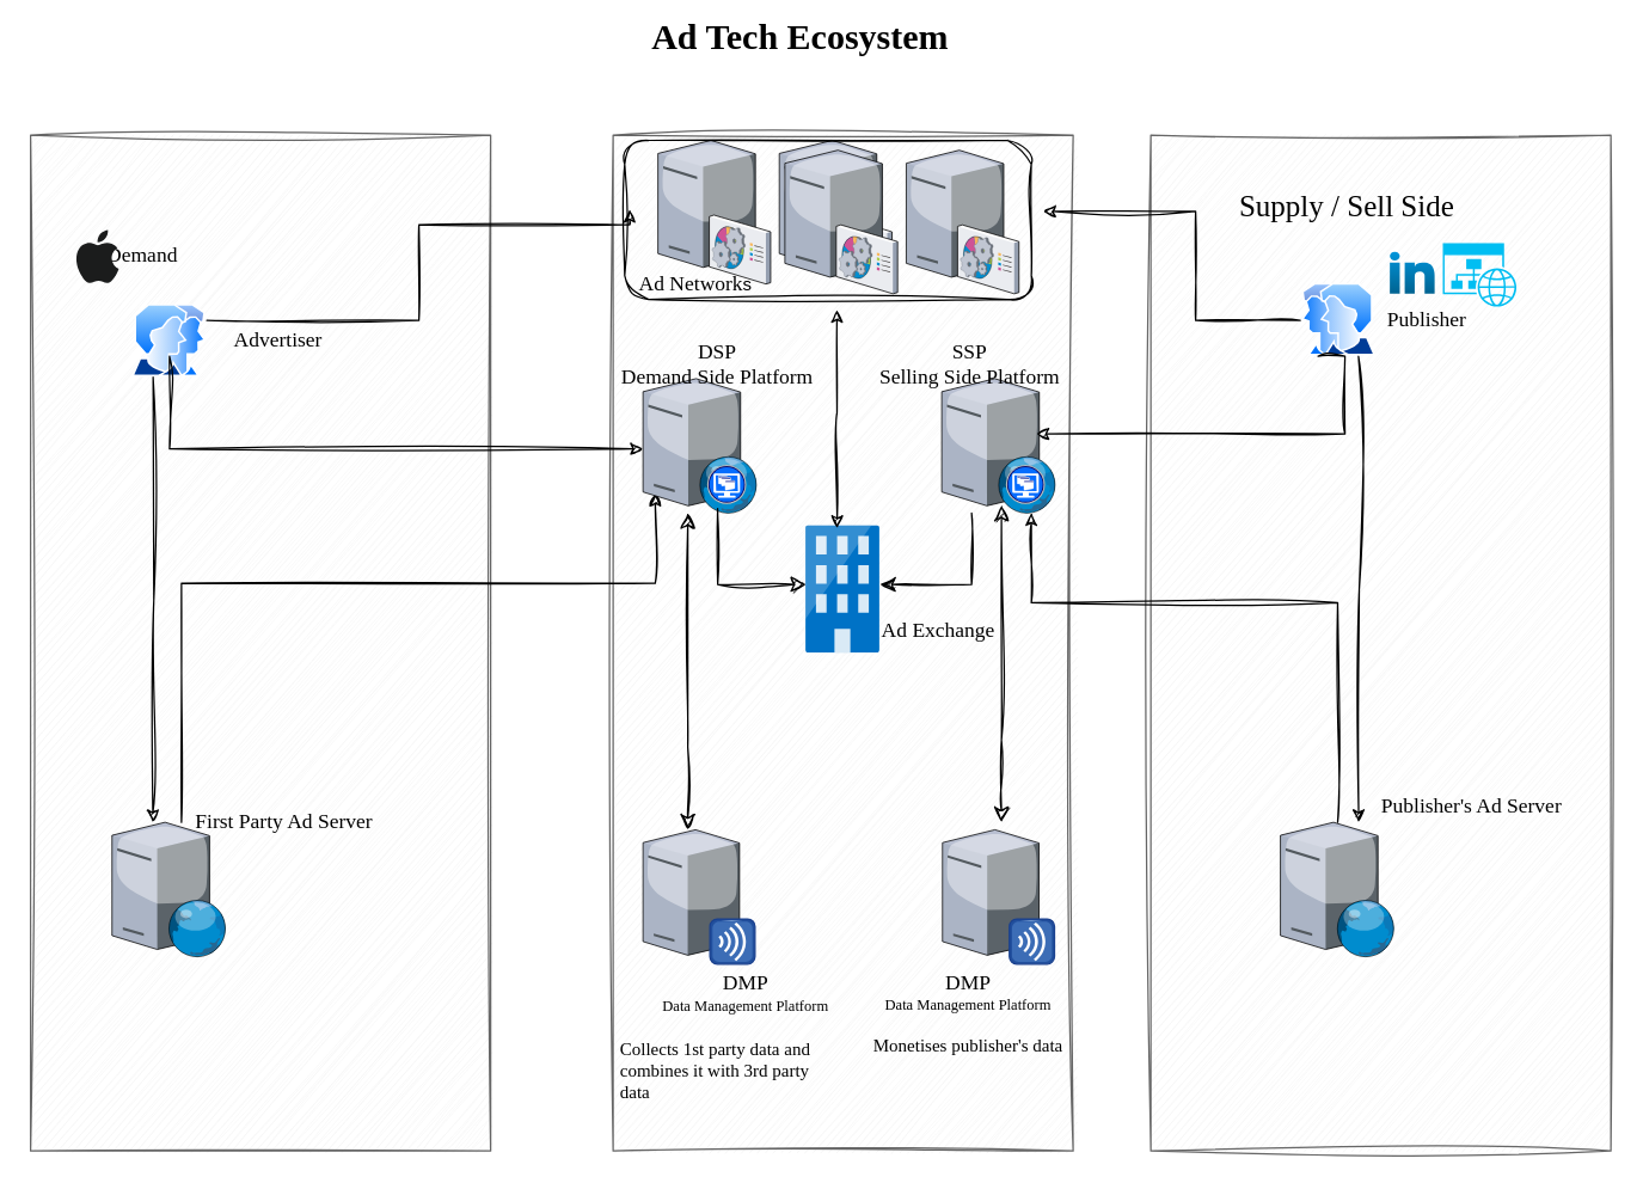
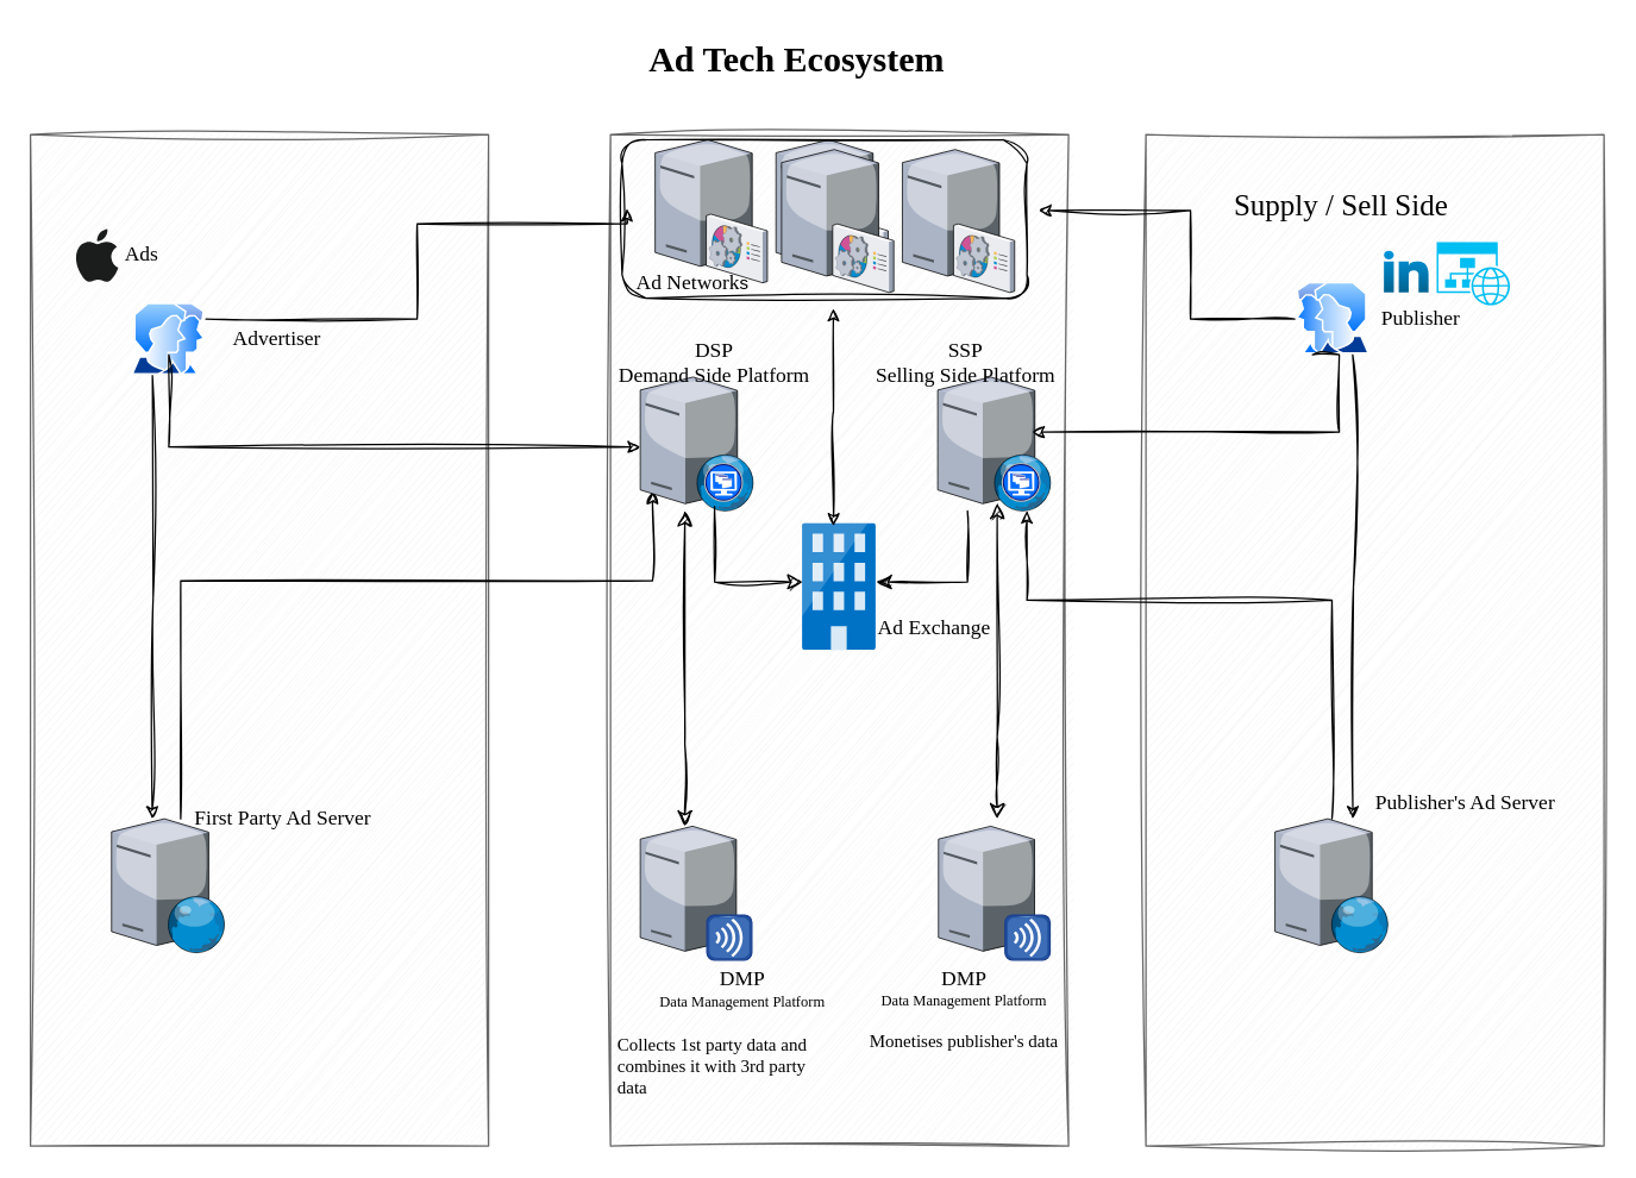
  <mxCell id="0" style=";html=1;" />
  <mxCell id="1" style=";html=1;" parent="0" />
  <mxCell id="2" value="&lt;br&gt;&lt;div&gt;&lt;br/&gt;&lt;/div&gt;" style="whiteSpace=wrap;html=1;fillColor=#f5f5f5;fontSize=14;strokeColor=#666666;verticalAlign=top;fontColor=#333333;sketch=1;curveFitting=1;jiggle=2;" parent="1" vertex="1"><mxGeometry x="410" y="90" width="308" height="680" as="geometry" /></mxCell>
  <mxCell id="3" value="" style="verticalLabelPosition=bottom;aspect=fixed;html=1;verticalAlign=top;strokeColor=none;align=center;outlineConnect=0;shape=mxgraph.citrix.command_center;rounded=0;fontFamily=Helvetica;fontSize=12;fontColor=default;fillColor=none;gradientColor=none;" parent="1" vertex="1"><mxGeometry x="606.25" y="100.05" width="75.5" height="96" as="geometry" /></mxCell>
  <mxCell id="4" value="&lt;br&gt;&lt;div&gt;&lt;br/&gt;&lt;/div&gt;" style="whiteSpace=wrap;html=1;fillColor=#f5f5f5;fontSize=14;strokeColor=#666666;verticalAlign=top;fontColor=#333333;sketch=1;curveFitting=1;jiggle=2;" parent="1" vertex="1"><mxGeometry x="20" y="90" width="308" height="680" as="geometry" /></mxCell>
- <mxCell id="5" value="&lt;font data-font-src=&quot;https://fonts.googleapis.com/css?family=Kalam&quot; face=&quot;Kalam&quot;&gt;Ad Tech Ecosystem&lt;/font&gt;" style="text;strokeColor=none;fillColor=none;html=1;fontSize=24;fontStyle=1;verticalAlign=middle;align=center;" parent="1" vertex="1"><mxGeometry x="104.5" y="5" width="861" height="40" as="geometry" /></mxCell>
+ <mxCell id="5" value="&lt;font data-font-src=&quot;https://fonts.googleapis.com/css?family=Kalam&quot; face=&quot;Kalam&quot;&gt;Ad Tech Ecosystem&lt;/font&gt;" style="text;strokeColor=none;fillColor=none;html=1;fontSize=24;fontStyle=1;verticalAlign=middle;align=center;" parent="1" vertex="1"><mxGeometry x="104.5" y="20" width="861" height="40" as="geometry" /></mxCell>
  <mxCell id="6" style="edgeStyle=orthogonalEdgeStyle;shape=connector;rounded=0;sketch=1;jiggle=2;curveFitting=1;orthogonalLoop=1;jettySize=auto;html=1;strokeColor=default;align=center;verticalAlign=middle;fontFamily=Helvetica;fontSize=12;fontColor=default;labelBackgroundColor=default;endArrow=classic;" parent="1" edge="1"><mxGeometry relative="1" as="geometry"><mxPoint x="102" y="252" as="sourcePoint" /><mxPoint x="101.8" y="550" as="targetPoint" /></mxGeometry></mxCell>
  <mxCell id="7" value="" style="image;aspect=fixed;perimeter=ellipsePerimeter;html=1;align=center;shadow=0;dashed=0;spacingTop=3;image=img/lib/active_directory/user_accounts.svg;" parent="1" vertex="1"><mxGeometry x="88" y="203.5" width="50" height="48.5" as="geometry" /></mxCell>
  <mxCell id="8" value="&lt;font face=&quot;Kalam&quot; style=&quot;font-size: 14px;&quot; data-font-src=&quot;https://fonts.googleapis.com/css?family=Kalam&quot;&gt;Advertiser&lt;br&gt;&lt;/font&gt;" style="text;html=1;align=center;verticalAlign=middle;whiteSpace=wrap;rounded=0;" parent="1" vertex="1"><mxGeometry x="121" y="212.75" width="130" height="30" as="geometry" /></mxCell>
  <mxCell id="9" value="&lt;font face=&quot;Kalam&quot; style=&quot;font-size: 14px;&quot; data-font-src=&quot;https://fonts.googleapis.com/css?family=Kalam&quot;&gt;First Party Ad Server&lt;br&gt;&lt;/font&gt;" style="text;html=1;align=center;verticalAlign=middle;whiteSpace=wrap;rounded=0;" parent="1" vertex="1"><mxGeometry x="124.5" y="535" width="130" height="30" as="geometry" /></mxCell>
  <mxCell id="10" style="edgeStyle=orthogonalEdgeStyle;shape=connector;rounded=0;sketch=1;jiggle=2;curveFitting=1;orthogonalLoop=1;jettySize=auto;html=1;strokeColor=default;align=center;verticalAlign=middle;fontFamily=Helvetica;fontSize=12;fontColor=default;labelBackgroundColor=default;endArrow=classic;" parent="1" source="11" edge="1"><mxGeometry relative="1" as="geometry"><mxPoint x="438.2" y="330" as="targetPoint" /><mxPoint x="121" y="570" as="sourcePoint" /><Array as="points"><mxPoint x="121" y="390" /><mxPoint x="439" y="390" /></Array></mxGeometry></mxCell>
  <mxCell id="11" value="" style="verticalLabelPosition=bottom;sketch=0;aspect=fixed;html=1;verticalAlign=top;strokeColor=none;align=center;outlineConnect=0;shape=mxgraph.citrix.web_server;" parent="1" vertex="1"><mxGeometry x="74.5" y="550" width="76.5" height="90" as="geometry" /></mxCell>
  <mxCell id="12" value="&lt;br&gt;&lt;div&gt;&lt;br/&gt;&lt;/div&gt;" style="whiteSpace=wrap;html=1;fillColor=#f5f5f5;fontSize=14;strokeColor=#666666;verticalAlign=top;fontColor=#333333;sketch=1;curveFitting=1;jiggle=2;" parent="1" vertex="1"><mxGeometry x="770" y="90" width="308" height="680" as="geometry" /></mxCell>
  <mxCell id="13" value="" style="image;sketch=0;aspect=fixed;html=1;points=[];align=center;fontSize=12;image=img/lib/mscae/Exchange_On_premises_Access.svg;" parent="1" vertex="1"><mxGeometry x="539.25" y="351.66" width="49.5" height="85.34" as="geometry" /></mxCell>
  <mxCell id="14" value="&lt;font face=&quot;Kalam&quot; style=&quot;font-size: 14px;&quot; data-font-src=&quot;https://fonts.googleapis.com/css?family=Kalam&quot;&gt;Ad Exchange&lt;br&gt;&lt;/font&gt;" style="text;html=1;align=center;verticalAlign=middle;whiteSpace=wrap;rounded=0;" parent="1" vertex="1"><mxGeometry x="563" y="407" width="130" height="30" as="geometry" /></mxCell>
  <mxCell id="15" value="" style="verticalLabelPosition=bottom;sketch=0;aspect=fixed;html=1;verticalAlign=top;strokeColor=none;align=center;outlineConnect=0;shape=mxgraph.citrix.desktop_web;" parent="1" vertex="1"><mxGeometry x="630" y="253" width="76.5" height="90" as="geometry" /></mxCell>
  <mxCell id="16" value="" style="verticalLabelPosition=bottom;sketch=0;aspect=fixed;html=1;verticalAlign=top;strokeColor=none;align=center;outlineConnect=0;shape=mxgraph.citrix.desktop_web;" parent="1" vertex="1"><mxGeometry x="430" y="253" width="76.5" height="90" as="geometry" /></mxCell>
  <mxCell id="17" value="&lt;div&gt;&lt;font face=&quot;Kalam&quot; style=&quot;font-size: 14px;&quot; data-font-src=&quot;https://fonts.googleapis.com/css?family=Kalam&quot;&gt;DSP&lt;/font&gt;&lt;/div&gt;&lt;div&gt;&lt;font face=&quot;Kalam&quot; style=&quot;font-size: 14px;&quot; data-font-src=&quot;https://fonts.googleapis.com/css?family=Kalam&quot;&gt;Demand Side Platform&lt;br&gt;&lt;/font&gt;&lt;/div&gt;" style="text;html=1;align=center;verticalAlign=middle;whiteSpace=wrap;rounded=0;" parent="1" vertex="1"><mxGeometry x="410" y="228.75" width="140" height="30" as="geometry" /></mxCell>
  <mxCell id="18" value="&lt;font style=&quot;font-size: 14px;&quot; face=&quot;Kalam&quot;&gt;SSP&lt;br&gt;Selling Side Platform&lt;br&gt;&lt;/font&gt;" style="text;html=1;align=center;verticalAlign=middle;whiteSpace=wrap;rounded=0;" parent="1" vertex="1"><mxGeometry x="584" y="228.75" width="130" height="30" as="geometry" /></mxCell>
  <mxCell id="19" value="" style="verticalLabelPosition=bottom;sketch=0;aspect=fixed;html=1;verticalAlign=top;strokeColor=none;align=center;outlineConnect=0;shape=mxgraph.citrix.merchandising_server;" parent="1" vertex="1"><mxGeometry x="430" y="555" width="75" height="90" as="geometry" /></mxCell>
  <mxCell id="20" value="" style="verticalLabelPosition=bottom;sketch=0;aspect=fixed;html=1;verticalAlign=top;strokeColor=none;align=center;outlineConnect=0;shape=mxgraph.citrix.merchandising_server;" parent="1" vertex="1"><mxGeometry x="630.5" y="555" width="75" height="90" as="geometry" /></mxCell>
  <mxCell id="21" value="&lt;div style=&quot;font-size: 14px;&quot;&gt;&lt;font style=&quot;font-size: 14px;&quot; data-font-src=&quot;https://fonts.googleapis.com/css?family=Kalam&quot; face=&quot;Kalam&quot;&gt;DMP&lt;/font&gt;&lt;/div&gt;&lt;div style=&quot;&quot;&gt;&lt;font style=&quot;font-size: 10px;&quot; data-font-src=&quot;https://fonts.googleapis.com/css?family=Kalam&quot; face=&quot;Kalam&quot;&gt;Data Management Platform&lt;br&gt;&lt;/font&gt;&lt;/div&gt;&lt;div style=&quot;&quot;&gt;&lt;font style=&quot;font-size: 12px;&quot; data-font-src=&quot;https://fonts.googleapis.com/css?family=Kalam&quot; face=&quot;Kalam&quot;&gt;&lt;br&gt;&lt;/font&gt;&lt;div align=&quot;left&quot;&gt;&lt;font face=&quot;Kalam&quot;&gt;Collects 1st party data and combines it with 3rd party&amp;nbsp;&lt;/font&gt;&lt;/div&gt;&lt;div align=&quot;left&quot;&gt;&lt;font face=&quot;Kalam&quot;&gt;data&lt;/font&gt;&lt;br&gt;&lt;/div&gt;&lt;/div&gt;" style="text;html=1;align=center;verticalAlign=middle;whiteSpace=wrap;rounded=0;" parent="1" vertex="1"><mxGeometry x="414" y="647" width="170" height="91" as="geometry" /></mxCell>
  <mxCell id="22" value="&lt;div style=&quot;font-size: 14px;&quot;&gt;&lt;font style=&quot;font-size: 14px;&quot; data-font-src=&quot;https://fonts.googleapis.com/css?family=Kalam&quot; face=&quot;Kalam&quot;&gt;DMP&lt;/font&gt;&lt;/div&gt;&lt;div style=&quot;font-size: 10px;&quot;&gt;&lt;font data-font-src=&quot;https://fonts.googleapis.com/css?family=Kalam&quot; face=&quot;Kalam&quot;&gt;Data Management Platform&lt;/font&gt;&lt;br&gt;&lt;/div&gt;&lt;div&gt;&lt;font face=&quot;Kalam&quot;&gt;&lt;br&gt;&lt;/font&gt;&lt;/div&gt;&lt;div&gt;&lt;font face=&quot;Kalam&quot;&gt;Monetises publisher's data&lt;/font&gt;&lt;/div&gt;" style="text;html=1;align=center;verticalAlign=middle;whiteSpace=wrap;rounded=0;" parent="1" vertex="1"><mxGeometry x="563" y="641" width="170" height="73" as="geometry" /></mxCell>
  <mxCell id="23" value="&lt;font style=&quot;font-size: 14px;&quot; face=&quot;Kalam&quot;&gt;Publisher&lt;/font&gt;" style="text;html=1;align=center;verticalAlign=middle;whiteSpace=wrap;rounded=0;" parent="1" vertex="1"><mxGeometry x="890" y="198.75" width="130" height="30" as="geometry" /></mxCell>
  <mxCell id="24" style="edgeStyle=orthogonalEdgeStyle;shape=connector;rounded=0;sketch=1;jiggle=2;curveFitting=1;orthogonalLoop=1;jettySize=auto;html=1;strokeColor=default;align=center;verticalAlign=middle;fontFamily=Helvetica;fontSize=12;fontColor=default;labelBackgroundColor=default;endArrow=classic;" parent="1" edge="1"><mxGeometry relative="1" as="geometry"><mxPoint x="909" y="238" as="sourcePoint" /><mxPoint x="909.1" y="550" as="targetPoint" /></mxGeometry></mxCell>
  <mxCell id="25" value="" style="image;aspect=fixed;perimeter=ellipsePerimeter;html=1;align=center;shadow=0;dashed=0;spacingTop=3;image=img/lib/active_directory/user_accounts.svg;direction=east;flipH=1;" parent="1" vertex="1"><mxGeometry x="870" y="189.5" width="50" height="48.5" as="geometry" /></mxCell>
  <mxCell id="26" value="" style="verticalLabelPosition=bottom;sketch=0;aspect=fixed;html=1;verticalAlign=top;strokeColor=none;align=center;outlineConnect=0;shape=mxgraph.citrix.web_server;" parent="1" vertex="1"><mxGeometry x="856.75" y="550" width="76.5" height="90" as="geometry" /></mxCell>
  <mxCell id="27" value="&lt;font style=&quot;font-size: 14px;&quot; data-font-src=&quot;https://fonts.googleapis.com/css?family=Kalam&quot; face=&quot;Kalam&quot;&gt;Publisher's &lt;font style=&quot;font-size: 14px;&quot; data-font-src=&quot;https://fonts.googleapis.com/css?family=Kalam&quot;&gt;Ad Server&lt;/font&gt;&lt;font style=&quot;font-size: 14px;&quot; data-font-src=&quot;https://fonts.googleapis.com/css?family=Kalam&quot;&gt;&lt;br&gt;&lt;/font&gt;&lt;/font&gt;" style="text;html=1;align=center;verticalAlign=middle;whiteSpace=wrap;rounded=0;" parent="1" vertex="1"><mxGeometry x="920" y="525" width="130" height="30" as="geometry" /></mxCell>
  <mxCell id="28" value="&lt;font style=&quot;font-size: 20px;&quot; face=&quot;Kalam&quot;&gt;Supply / Sell Side&lt;br&gt;&lt;/font&gt;" style="text;html=1;align=center;verticalAlign=middle;whiteSpace=wrap;rounded=0;" parent="1" vertex="1"><mxGeometry x="810" y="122" width="183" height="30" as="geometry" /></mxCell>
  <mxCell id="29" value="" style="edgeStyle=elbowEdgeStyle;elbow=horizontal;endArrow=classic;html=1;curved=0;rounded=0;endSize=8;startSize=8;fontFamily=Helvetica;fontSize=12;fontColor=default;sketch=1;curveFitting=1;jiggle=2;startArrow=classic;startFill=1;" parent="1" source="19" target="16" edge="1"><mxGeometry width="50" height="50" relative="1" as="geometry"><mxPoint x="480.5" y="516" as="sourcePoint" /><mxPoint x="525" y="424" as="targetPoint" /><Array as="points"><mxPoint x="460" y="500" /></Array></mxGeometry></mxCell>
  <mxCell id="30" value="" style="verticalLabelPosition=bottom;aspect=fixed;html=1;verticalAlign=top;strokeColor=none;align=center;outlineConnect=0;shape=mxgraph.citrix.command_center;rounded=0;fontFamily=Helvetica;fontSize=12;fontColor=default;fillColor=none;gradientColor=none;" parent="1" vertex="1"><mxGeometry x="521.25" y="93.5" width="75.5" height="96" as="geometry" /></mxCell>
  <mxCell id="31" value="" style="edgeStyle=elbowEdgeStyle;elbow=horizontal;endArrow=classic;html=1;curved=0;rounded=0;endSize=8;startSize=8;fontFamily=Helvetica;fontSize=12;fontColor=default;entryX=0.035;entryY=0.398;entryDx=0;entryDy=0;entryPerimeter=0;sketch=1;curveFitting=1;jiggle=2;" parent="1" source="15" edge="1"><mxGeometry width="50" height="50" relative="1" as="geometry"><mxPoint x="669.75" y="355.75" as="sourcePoint" /><mxPoint x="588.75" y="390.75" as="targetPoint" /><Array as="points"><mxPoint x="650" y="391" /></Array></mxGeometry></mxCell>
  <mxCell id="32" value="" style="edgeStyle=elbowEdgeStyle;elbow=horizontal;endArrow=classic;html=1;curved=0;rounded=0;endSize=8;startSize=8;fontFamily=Helvetica;fontSize=12;fontColor=default;entryX=0.035;entryY=0.398;entryDx=0;entryDy=0;entryPerimeter=0;sketch=1;curveFitting=1;jiggle=2;" parent="1" edge="1"><mxGeometry width="50" height="50" relative="1" as="geometry"><mxPoint x="480" y="340" as="sourcePoint" /><mxPoint x="539.25" y="390.75" as="targetPoint" /><Array as="points"><mxPoint x="480" y="370" /></Array></mxGeometry></mxCell>
  <mxCell id="33" value="&lt;div align=&quot;center&quot;&gt;&lt;font face=&quot;Kalam&quot; style=&quot;font-size: 14px;&quot; data-font-src=&quot;https://fonts.googleapis.com/css?family=Kalam&quot;&gt;Ad Network&lt;/font&gt;s&lt;/div&gt;" style="text;html=1;align=center;verticalAlign=middle;whiteSpace=wrap;rounded=0;" parent="1" vertex="1"><mxGeometry x="390.5" y="174.75" width="148.75" height="30" as="geometry" /></mxCell>
  <mxCell id="34" value="" style="dashed=0;outlineConnect=0;html=1;align=center;labelPosition=center;verticalLabelPosition=bottom;verticalAlign=top;shape=mxgraph.weblogos.linkedin;fillColor=#0095DB;gradientColor=#006391;rounded=0;fontFamily=Helvetica;fontSize=12;fontColor=default;labelBackgroundColor=default;" parent="1" vertex="1"><mxGeometry x="930" y="168" width="30" height="28.05" as="geometry" /></mxCell>
  <mxCell id="35" value="" style="verticalLabelPosition=bottom;html=1;verticalAlign=top;align=center;strokeColor=none;fillColor=#00BEF2;shape=mxgraph.azure.website_generic;pointerEvents=1;rounded=0;fontFamily=Helvetica;fontSize=12;fontColor=default;labelBackgroundColor=default;" parent="1" vertex="1"><mxGeometry x="965.5" y="162.25" width="50" height="42.5" as="geometry" /></mxCell>
  <mxCell id="36" style="edgeStyle=orthogonalEdgeStyle;shape=connector;rounded=0;sketch=1;jiggle=2;curveFitting=1;orthogonalLoop=1;jettySize=auto;html=1;entryX=0.419;entryY=0.016;entryDx=0;entryDy=0;entryPerimeter=0;strokeColor=default;align=center;verticalAlign=middle;fontFamily=Helvetica;fontSize=12;fontColor=default;labelBackgroundColor=default;endArrow=classic;startArrow=classic;startFill=1;exitX=0.522;exitY=1.066;exitDx=0;exitDy=0;exitPerimeter=0;" parent="1" source="38" target="13" edge="1"><mxGeometry relative="1" as="geometry"><mxPoint x="561" y="207" as="sourcePoint" /></mxGeometry></mxCell>
  <mxCell id="37" value="" style="verticalLabelPosition=bottom;aspect=fixed;html=1;verticalAlign=top;strokeColor=none;align=center;outlineConnect=0;shape=mxgraph.citrix.command_center;rounded=0;fontFamily=Helvetica;fontSize=12;fontColor=default;fillColor=none;gradientColor=none;" parent="1" vertex="1"><mxGeometry x="440" y="93.5" width="75.5" height="96" as="geometry" /></mxCell>
  <mxCell id="38" value="" style="rounded=1;whiteSpace=wrap;html=1;align=center;verticalAlign=middle;fontFamily=Helvetica;fontSize=12;fontColor=default;labelBackgroundColor=default;fillColor=none;gradientColor=none;sketch=1;curveFitting=1;jiggle=2;" parent="1" vertex="1"><mxGeometry x="417.75" y="93.5" width="272.25" height="106.5" as="geometry" /></mxCell>
  <mxCell id="39" value="" style="verticalLabelPosition=bottom;aspect=fixed;html=1;verticalAlign=top;strokeColor=none;align=center;outlineConnect=0;shape=mxgraph.citrix.command_center;rounded=0;fontFamily=Helvetica;fontSize=12;fontColor=default;fillColor=none;gradientColor=none;" parent="1" vertex="1"><mxGeometry x="525" y="100.05" width="75.5" height="96" as="geometry" /></mxCell>
  <mxCell id="40" value="" style="edgeStyle=elbowEdgeStyle;elbow=horizontal;endArrow=classic;html=1;curved=0;rounded=0;endSize=8;startSize=8;fontFamily=Helvetica;fontSize=12;fontColor=default;sketch=1;curveFitting=1;jiggle=2;startArrow=classic;startFill=1;" parent="1" edge="1"><mxGeometry width="50" height="50" relative="1" as="geometry"><mxPoint x="670" y="550" as="sourcePoint" /><mxPoint x="670" y="338" as="targetPoint" /><Array as="points"><mxPoint x="670" y="495" /></Array></mxGeometry></mxCell>
  <mxCell id="41" style="edgeStyle=orthogonalEdgeStyle;rounded=0;orthogonalLoop=1;jettySize=auto;html=1;sketch=1;curveFitting=1;jiggle=2;" parent="1" edge="1"><mxGeometry relative="1" as="geometry"><mxPoint x="113" y="238" as="sourcePoint" /><mxPoint x="430" y="300" as="targetPoint" /><Array as="points"><mxPoint x="113" y="300" /></Array></mxGeometry></mxCell>
  <mxCell id="42" style="edgeStyle=orthogonalEdgeStyle;rounded=0;orthogonalLoop=1;jettySize=auto;html=1;entryX=0.012;entryY=0.437;entryDx=0;entryDy=0;entryPerimeter=0;sketch=1;curveFitting=1;jiggle=2;" parent="1" edge="1"><mxGeometry relative="1" as="geometry"><mxPoint x="138" y="214" as="sourcePoint" /><mxPoint x="421" y="140" as="targetPoint" /><Array as="points"><mxPoint x="280" y="214" /><mxPoint x="280" y="150" /><mxPoint x="421" y="150" /></Array></mxGeometry></mxCell>
  <mxCell id="43" style="edgeStyle=orthogonalEdgeStyle;rounded=0;orthogonalLoop=1;jettySize=auto;html=1;sketch=1;curveFitting=1;jiggle=2;" parent="1" edge="1"><mxGeometry relative="1" as="geometry"><mxPoint x="882" y="238" as="sourcePoint" /><mxPoint x="693.5" y="290" as="targetPoint" /><Array as="points"><mxPoint x="900" y="238" /><mxPoint x="900" y="290" /></Array></mxGeometry></mxCell>
  <mxCell id="44" style="edgeStyle=orthogonalEdgeStyle;rounded=0;orthogonalLoop=1;jettySize=auto;html=1;entryX=1.029;entryY=0.446;entryDx=0;entryDy=0;entryPerimeter=0;sketch=1;curveFitting=1;jiggle=2;" parent="1" edge="1"><mxGeometry relative="1" as="geometry"><Array as="points"><mxPoint x="800" y="214" /><mxPoint x="800" y="141" /></Array><mxPoint x="870" y="214" as="sourcePoint" /><mxPoint x="698" y="141" as="targetPoint" /></mxGeometry></mxCell>
  <mxCell id="45" style="edgeStyle=orthogonalEdgeStyle;shape=connector;rounded=0;sketch=1;jiggle=2;curveFitting=1;orthogonalLoop=1;jettySize=auto;html=1;strokeColor=default;align=center;verticalAlign=middle;fontFamily=Helvetica;fontSize=12;fontColor=default;labelBackgroundColor=default;endArrow=classic;" parent="1" source="26" edge="1"><mxGeometry relative="1" as="geometry"><mxPoint x="690" y="343" as="targetPoint" /><mxPoint x="890" y="510" as="sourcePoint" /><Array as="points"><mxPoint x="895" y="403" /><mxPoint x="690" y="403" /></Array></mxGeometry></mxCell>
- <mxCell id="46" value="&lt;font face=&quot;Kalam&quot; style=&quot;font-size: 14px;&quot; data-font-src=&quot;https://fonts.googleapis.com/css?family=Kalam&quot;&gt;Demand&lt;br&gt;&lt;/font&gt;" style="text;html=1;align=center;verticalAlign=middle;whiteSpace=wrap;rounded=0;" parent="1" vertex="1"><mxGeometry x="30" y="156" width="130" height="30" as="geometry" /></mxCell>
+ <mxCell id="46" value="&lt;font face=&quot;Kalam&quot; style=&quot;font-size: 14px;&quot; data-font-src=&quot;https://fonts.googleapis.com/css?family=Kalam&quot;&gt;Ads&lt;br&gt;&lt;/font&gt;" style="text;html=1;align=center;verticalAlign=middle;whiteSpace=wrap;rounded=0;" parent="1" vertex="1"><mxGeometry x="30" y="156" width="130" height="30" as="geometry" /></mxCell>
  <mxCell id="47" value="" style="dashed=0;outlineConnect=0;html=1;align=center;labelPosition=center;verticalLabelPosition=bottom;verticalAlign=top;shape=mxgraph.weblogos.apple;fillColor=#1B1C1C;strokeColor=none" parent="1" vertex="1"><mxGeometry x="50" y="153.45" width="29" height="36.05" as="geometry" /></mxCell>
